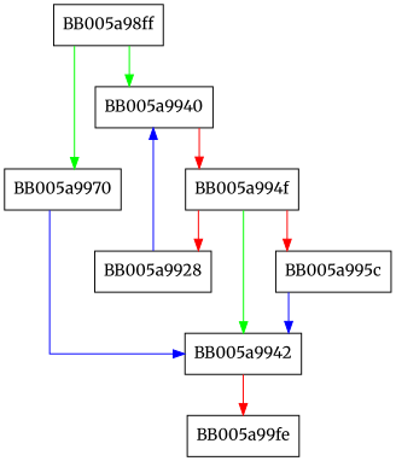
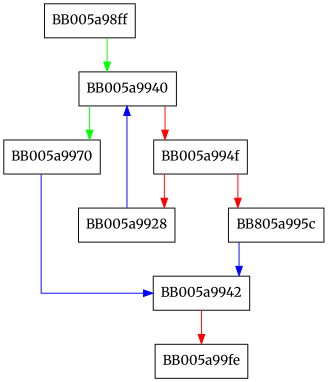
  digraph {
    fontname=Merriweather
    splines=ortho
    node [fontname=Merriweather shape=box]
    edge [color=red fontname=Merriweather]
    BB005a98ff
    BB005a9940
    BB005a9970
    BB005a994f
    BB005a9928
    n6 [label=BB005a9942]
-   BB005a995c
+   BB005a995c [label=BB805a995c]
    BB005a99fe
    BB005a98ff -> BB005a9940 [color=green]
-   BB005a98ff -> BB005a9970 [color=green]
+   BB005a9940 -> BB005a9970 [color=green]
    BB005a9940 -> BB005a994f
    BB005a9970 -> n6 [color=blue]
    BB005a994f -> BB005a9928
-   BB005a994f -> n6 [color=green]
    BB005a994f -> BB005a995c
    BB005a9928 -> BB005a9940 [color=blue]
    n6 -> BB005a99fe
    BB005a995c -> n6 [color=blue]
  }
